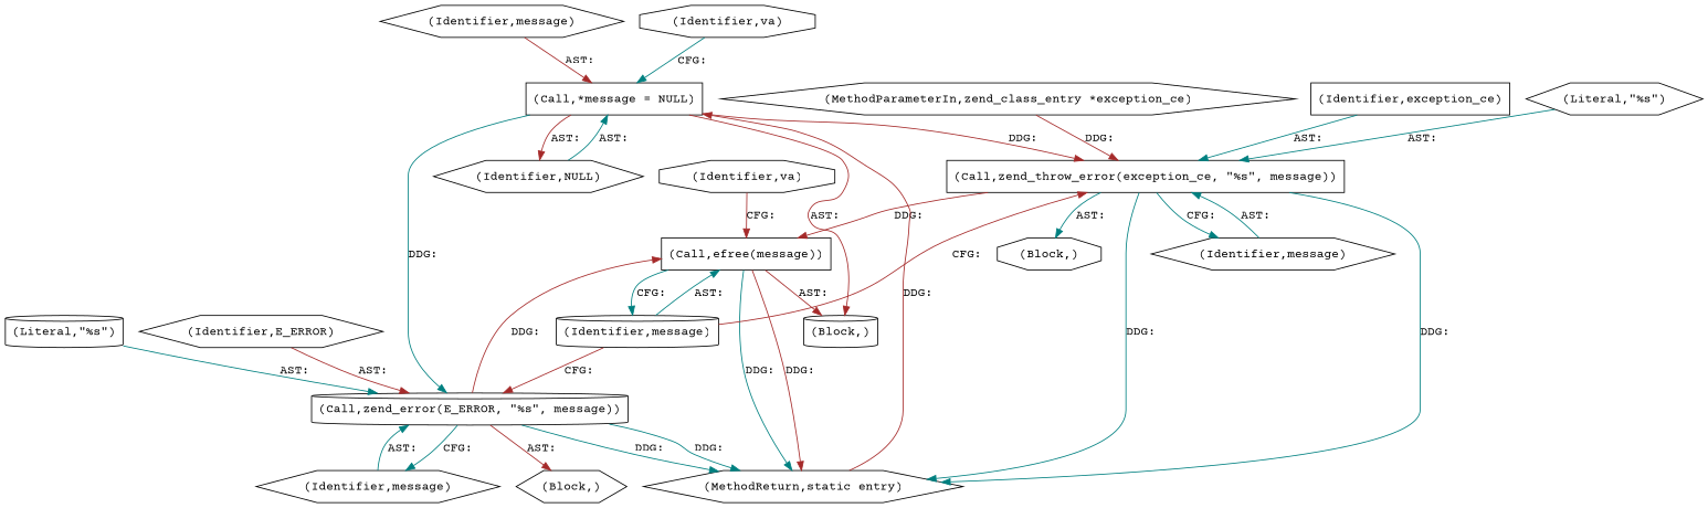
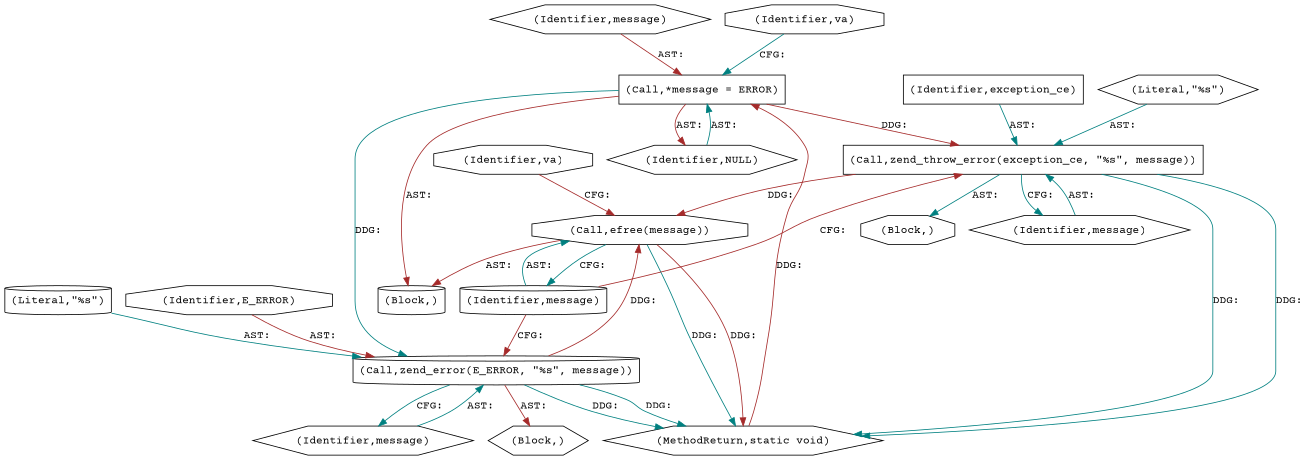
  digraph {
    fontname="Courier Prime"
    node [fontname="Courier Prime" shape=hexagon]
    edge [color=teal fontname="Courier Prime"]
-   n1 [label="(Call,*message = NULL)" shape=box]
+   n1 [label="(Call,*message = ERROR)" shape=box]
    n2 [label="(Call,zend_throw_error(exception_ce, \"%s\", message))" shape=box]
    n3 [label="(Call,zend_error(E_ERROR, \"%s\", message))" shape=cylinder]
    n4 [label="(Block,)" shape=cylinder]
    n5 [label="(Identifier,NULL)"]
-   n6 [label="(MethodReturn,static entry)"]
-   n7 [label="(Call,efree(message))" shape=box]
+   n6 [label="(MethodReturn,static void)"]
+   n7 [label="(Call,efree(message))" shape=octagon]
    n8 [label="(Identifier,message)"]
    n9 [label="(Block,)" shape=octagon]
    n10 [label="(Block,)"]
    n11 [label="(Identifier,message)"]
    n12 [label="(Identifier,message)" shape=cylinder]
-   n13 [label="(MethodParameterIn,zend_class_entry *exception_ce)"]
    n14 [label="(Identifier,exception_ce)" shape=box]
    n15 [label="(Identifier,message)"]
    n16 [label="(Identifier,va)" shape=octagon]
    n17 [label="(Identifier,va)" shape=octagon]
    n18 [label="(Literal,\"%s\")"]
-   n19 [label="(Identifier,E_ERROR)"]
+   n19 [label="(Identifier,E_ERROR)" shape=octagon]
    n20 [label="(Literal,\"%s\")" shape=cylinder]
    n1 -> n2 [color=brown label="DDG: "]
    n1 -> n3 [label="DDG: "]
    n1 -> n4 [color=brown label="AST: "]
    n1 -> n5 [color=brown label="AST: "]
    n2 -> n6 [label="DDG: "]
    n2 -> n6 [label="DDG: "]
    n2 -> n7 [color=brown label="DDG: "]
    n2 -> n8 [label="CFG: "]
    n2 -> n9 [label="AST: "]
    n3 -> n6 [label="DDG: "]
    n3 -> n6 [label="DDG: "]
    n3 -> n7 [color=brown label="DDG: "]
    n3 -> n10 [color=brown label="AST: "]
    n3 -> n11 [label="CFG: "]
    n5 -> n1 [label="AST: "]
    n6 -> n1 [color=brown label="DDG: "]
    n7 -> n4 [color=brown label="AST: "]
    n7 -> n6 [label="DDG: "]
    n7 -> n6 [color=brown label="DDG: "]
    n7 -> n12 [label="CFG: "]
    n8 -> n2 [label="AST: "]
    n11 -> n3 [label="AST: "]
    n12 -> n2 [color=brown label="CFG: "]
    n12 -> n3 [color=brown label="CFG: "]
    n12 -> n7 [label="AST: "]
-   n13 -> n2 [color=brown label="DDG: "]
    n14 -> n2 [label="AST: "]
    n15 -> n1 [color=brown label="AST: "]
    n16 -> n7 [color=brown label="CFG: "]
    n17 -> n1 [label="CFG: "]
    n18 -> n2 [label="AST: "]
    n19 -> n3 [color=brown label="AST: "]
    n20 -> n3 [label="AST: "]
  }
